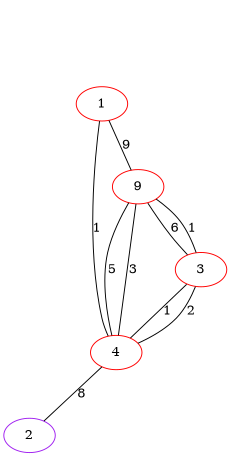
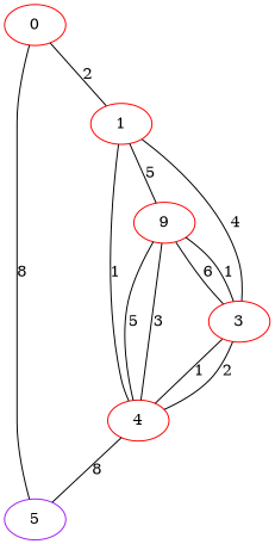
  graph {
    node [color=red weight=1]
+   0
    1
-   5 [color=purple weight=4 label=2]
+   5 [color=purple weight=4]
    n4 [label=9]
    3
    4
-   1 -- n4 [label=9]
+   0 -- 1 [label=2]
+   0 -- 5 [label=8]
+   1 -- n4 [label=5]
+   1 -- 3 [label=4]
    1 -- 4 [label=1]
    n4 -- 3 [label=6]
    n4 -- 3 [label=1]
    n4 -- 4 [label=5]
    n4 -- 4 [label=3]
    3 -- 4 [label=1]
    3 -- 4 [label=2]
    4 -- 5 [label=8]
  }
